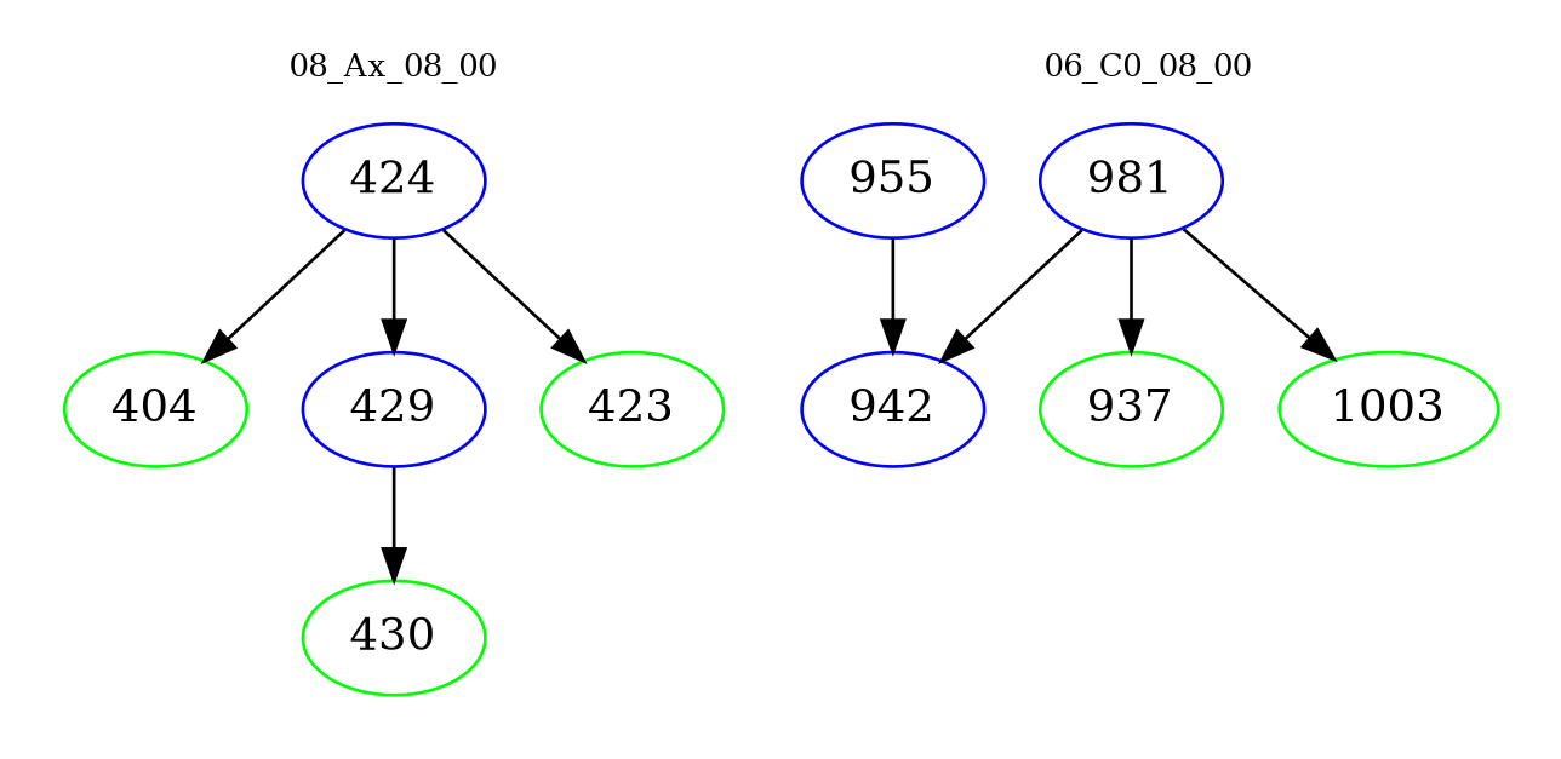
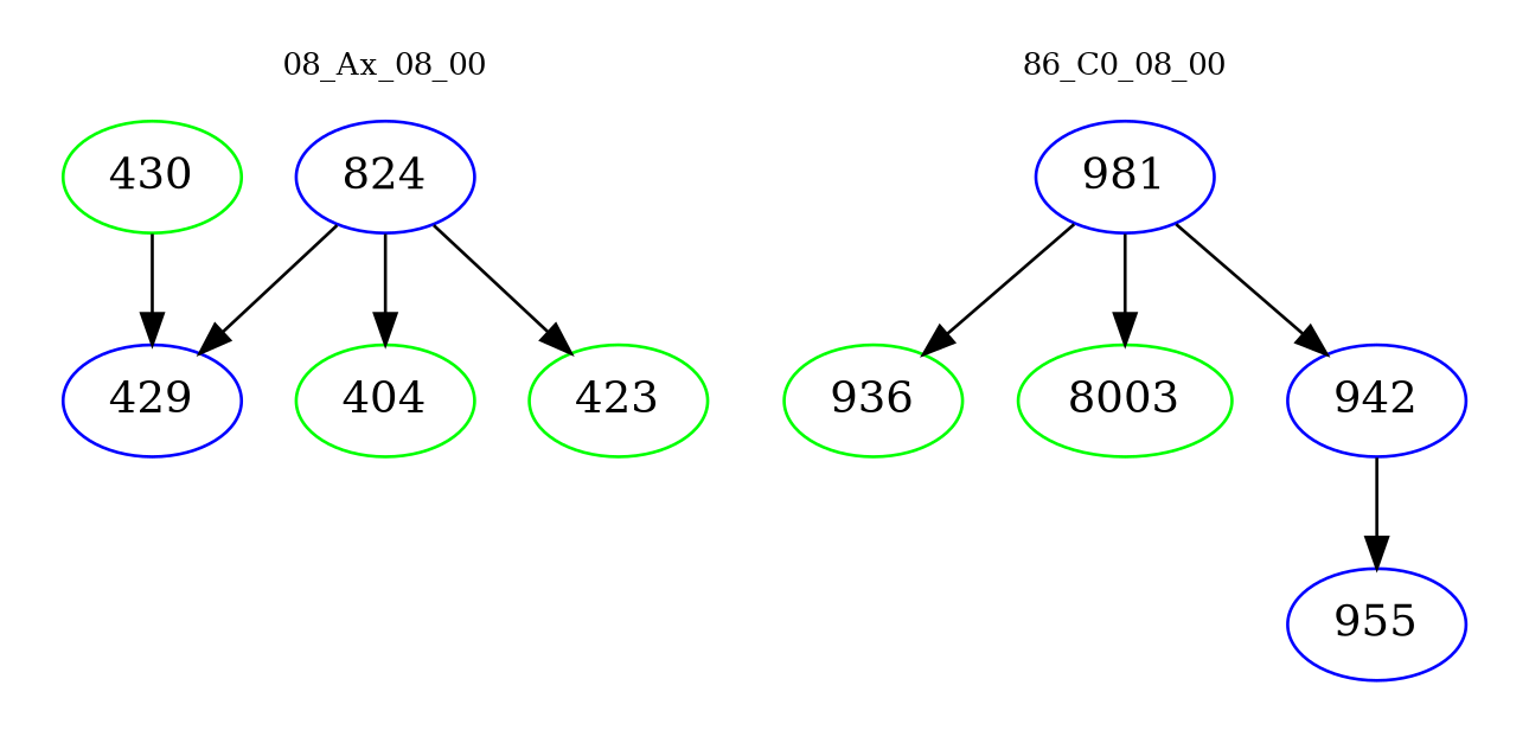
  digraph {
    node [color=blue]
    edge [color=black]
-   n1 [label=424]
+   n1 [label=824]
    n2 [color=green label=404]
    n3 [label=429]
    n4 [color=green label=423]
    n5 [color=green label=430]
    n6 [label=981]
-   n7 [color=green label=937]
-   n8 [color=green label=1003]
+   n7 [color=green label=936]
+   n8 [color=green label=8003]
    n9 [label=942]
    n10 [label=955]
    subgraph cluster_1 {
      color=white
      fontsize=10
      label="08_Ax_08_00"
      n1
      n2
      n3
      n4
      n5
    }
    subgraph cluster_2 {
      color=white
      fontsize=10
-     label="06_C0_08_00"
+     label="86_C0_08_00"
      n6
      n7
      n8
      n9
      n10
    }
    n1 -> n2
    n1 -> n3
    n1 -> n4
-   n3 -> n5
+   n5 -> n3
    n6 -> n7
    n6 -> n8
    n6 -> n9
-   n10 -> n9
+   n9 -> n10
  }
